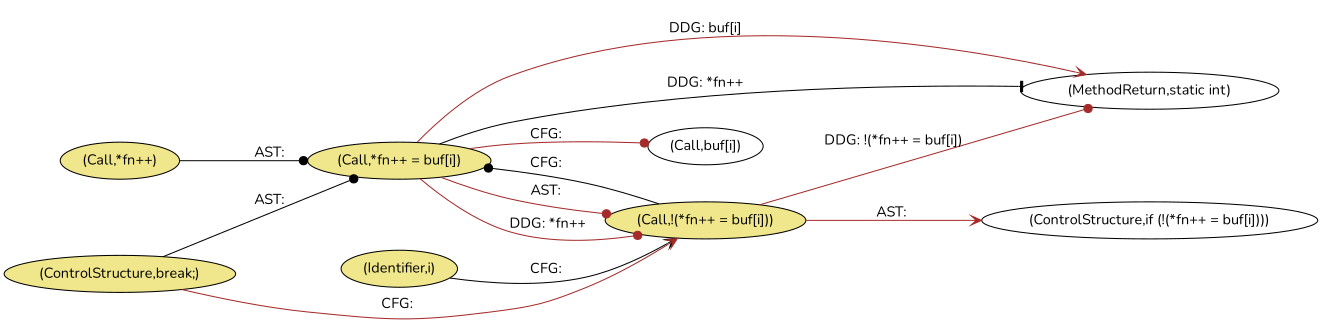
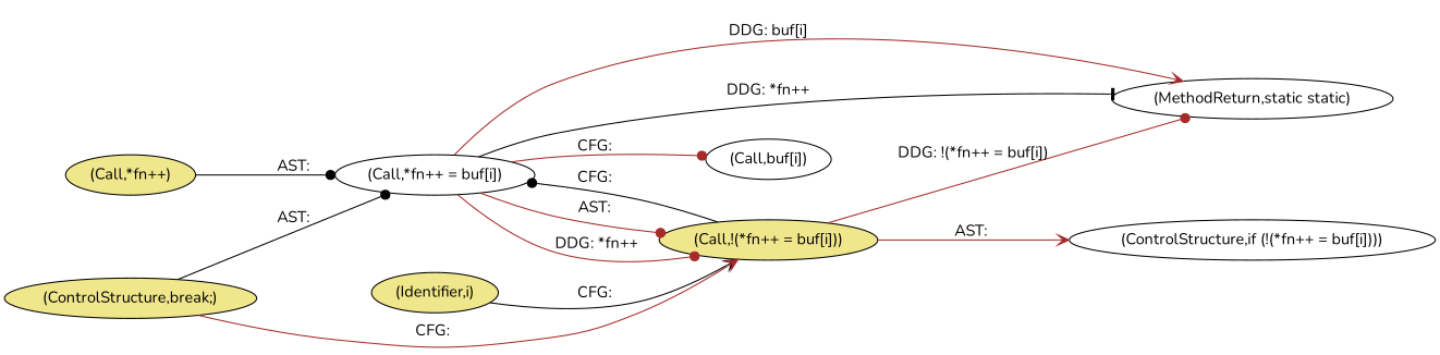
  digraph {
    fontname=Nunito
    rankdir=LR
    node [fillcolor=white fontname=Nunito style=filled]
    edge [arrowhead=dot color=brown fontname=Nunito]
-   n1 [fillcolor=khaki label="(Call,*fn++ = buf[i])"]
+   n1 [label="(Call,*fn++ = buf[i])"]
    n2 [fillcolor=khaki label="(Call,!(*fn++ = buf[i]))"]
    n3 [label="(Call,buf[i])"]
-   n4 [label="(MethodReturn,static int)"]
+   n4 [label="(MethodReturn,static static)"]
    n5 [label="(ControlStructure,if (!(*fn++ = buf[i])))"]
    n6 [fillcolor=khaki label="(Call,*fn++)"]
    n7 [fillcolor=khaki label="(Identifier,i)"]
    n8 [fillcolor=khaki label="(ControlStructure,break;)"]
    n1 -> n2 [label="AST: "]
    n1 -> n2 [label="DDG: *fn++"]
    n1 -> n3 [label="CFG: "]
    n1 -> n4 [arrowhead=vee label="DDG: buf[i]"]
    n1 -> n4 [arrowhead=tee color=black label="DDG: *fn++"]
    n2 -> n1 [color=black label="CFG: "]
    n2 -> n4 [label="DDG: !(*fn++ = buf[i])"]
    n2 -> n5 [arrowhead=vee label="AST: "]
    n6 -> n1 [color=black label="AST: "]
    n7 -> n2 [arrowhead=vee color=black label="CFG: "]
    n8 -> n1 [color=black label="AST: "]
    n8 -> n2 [arrowhead=vee label="CFG: "]
  }
